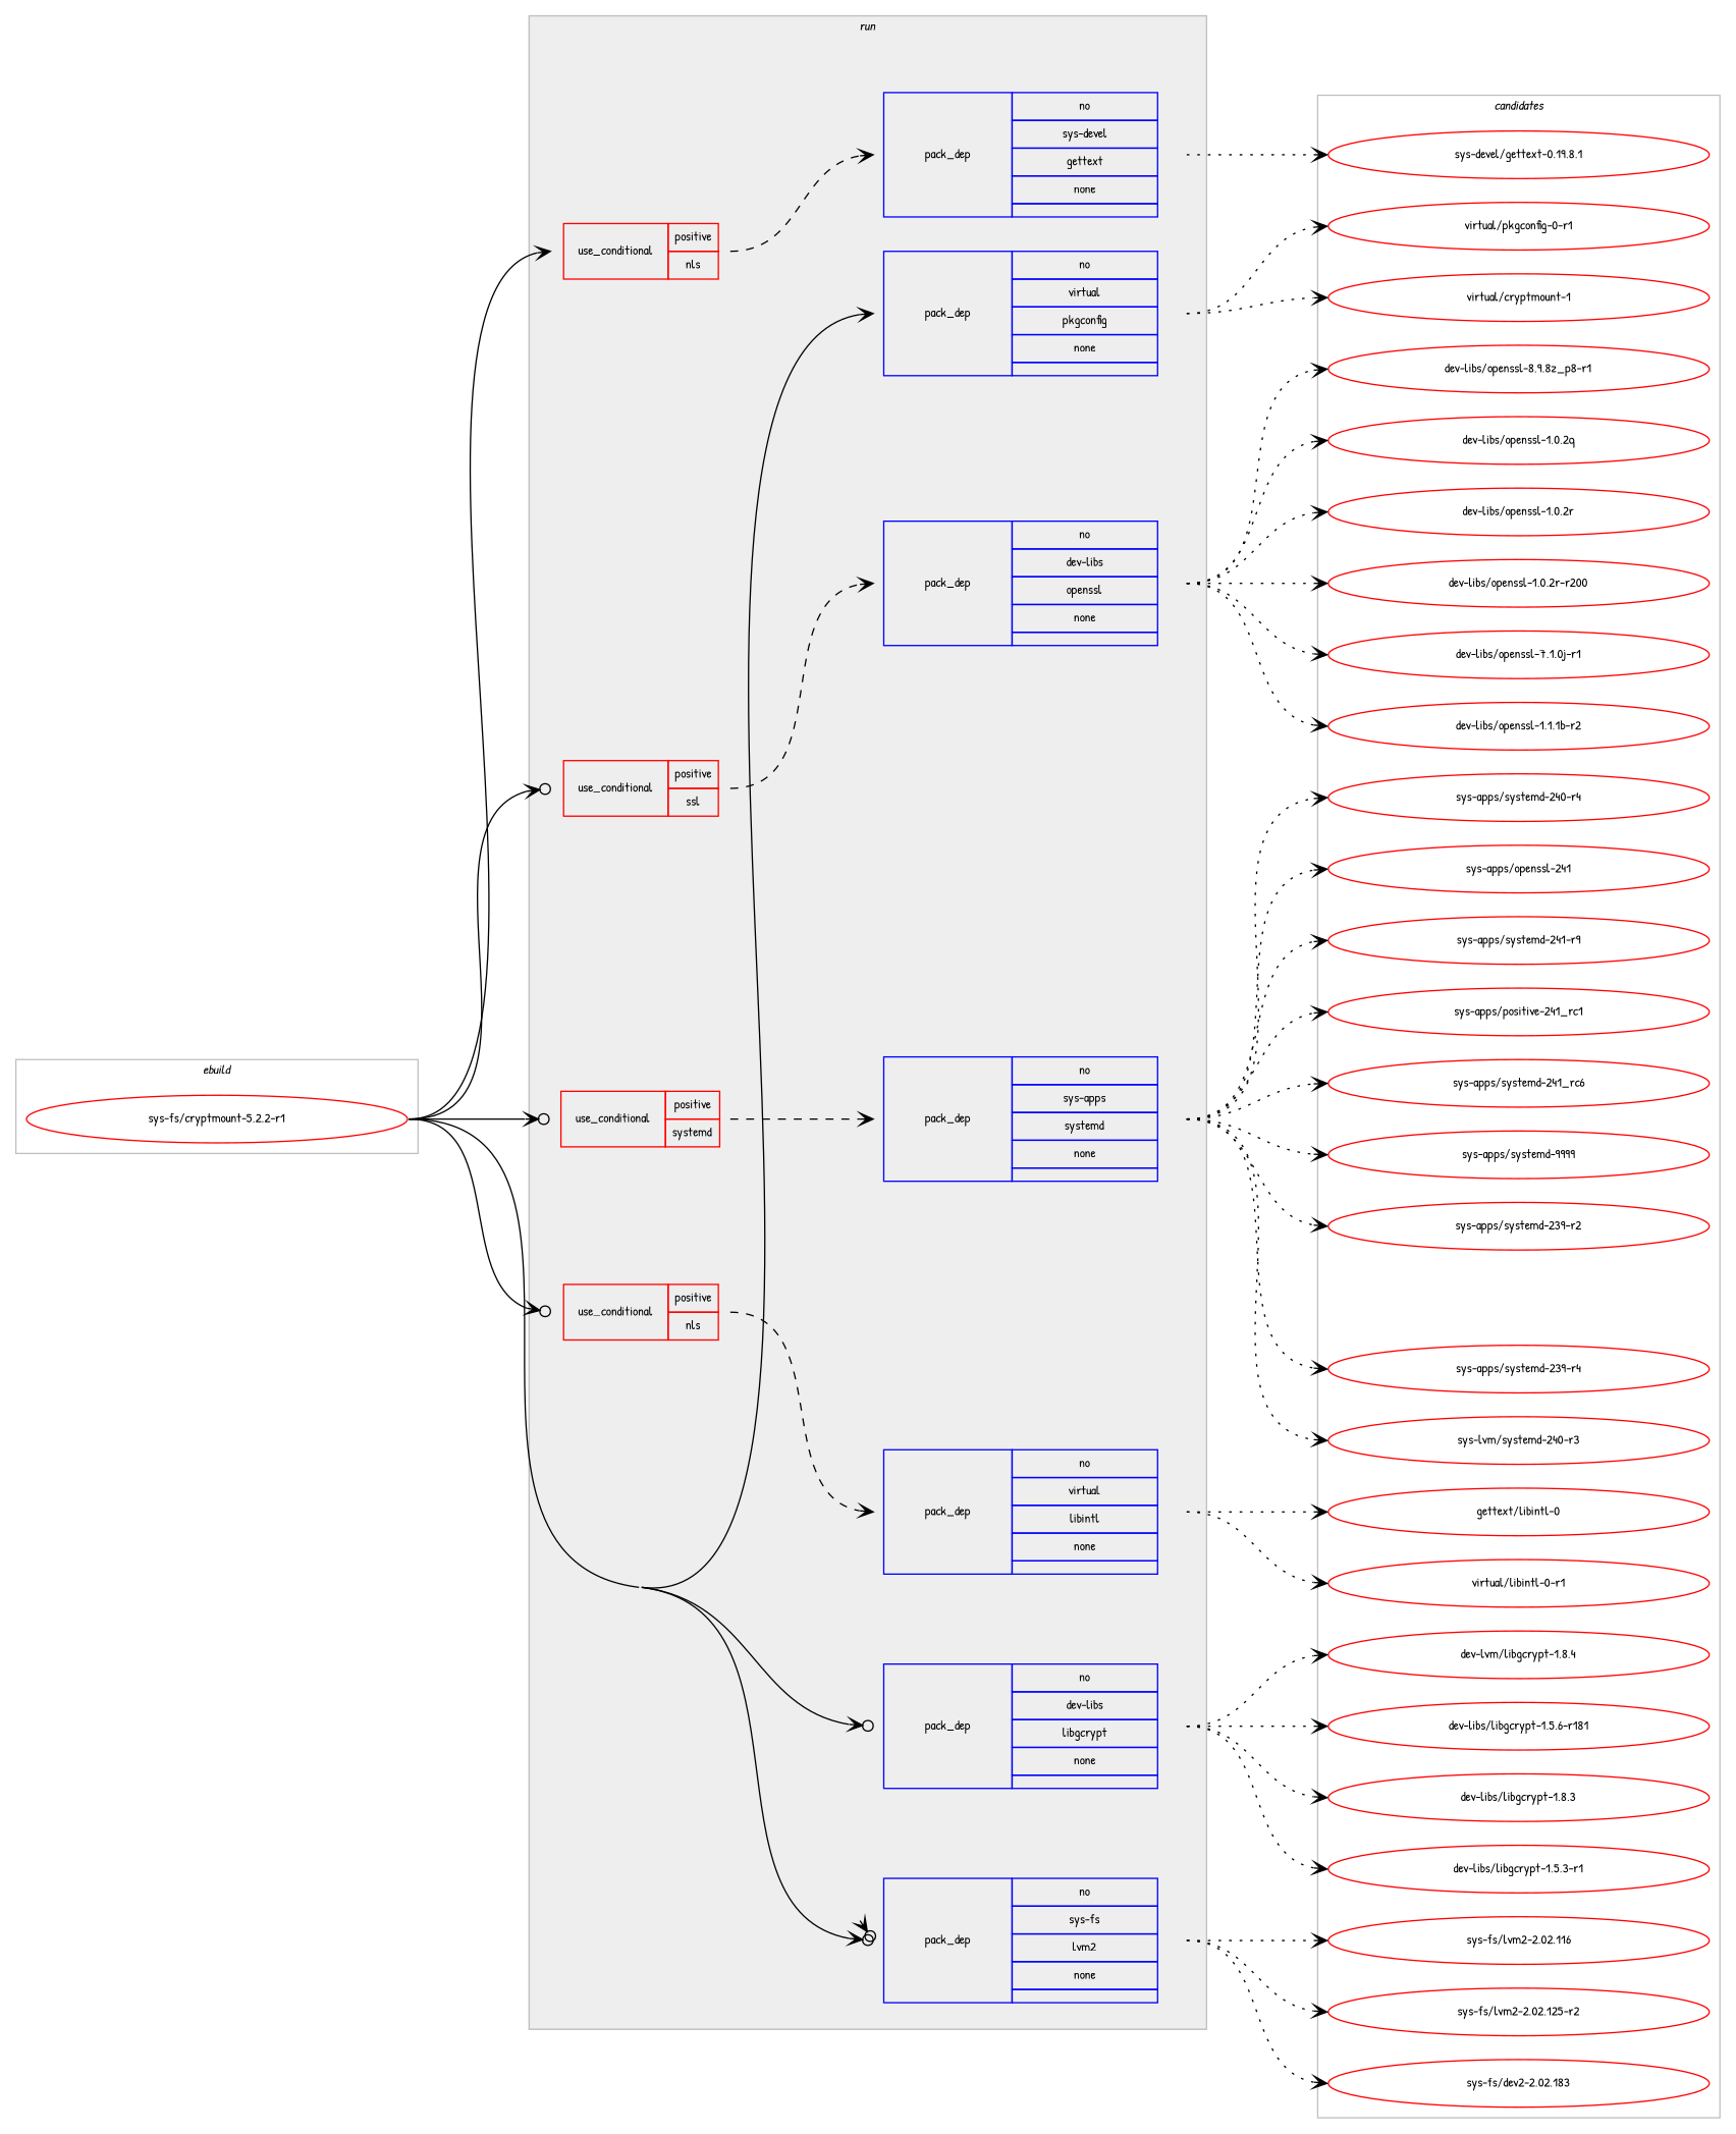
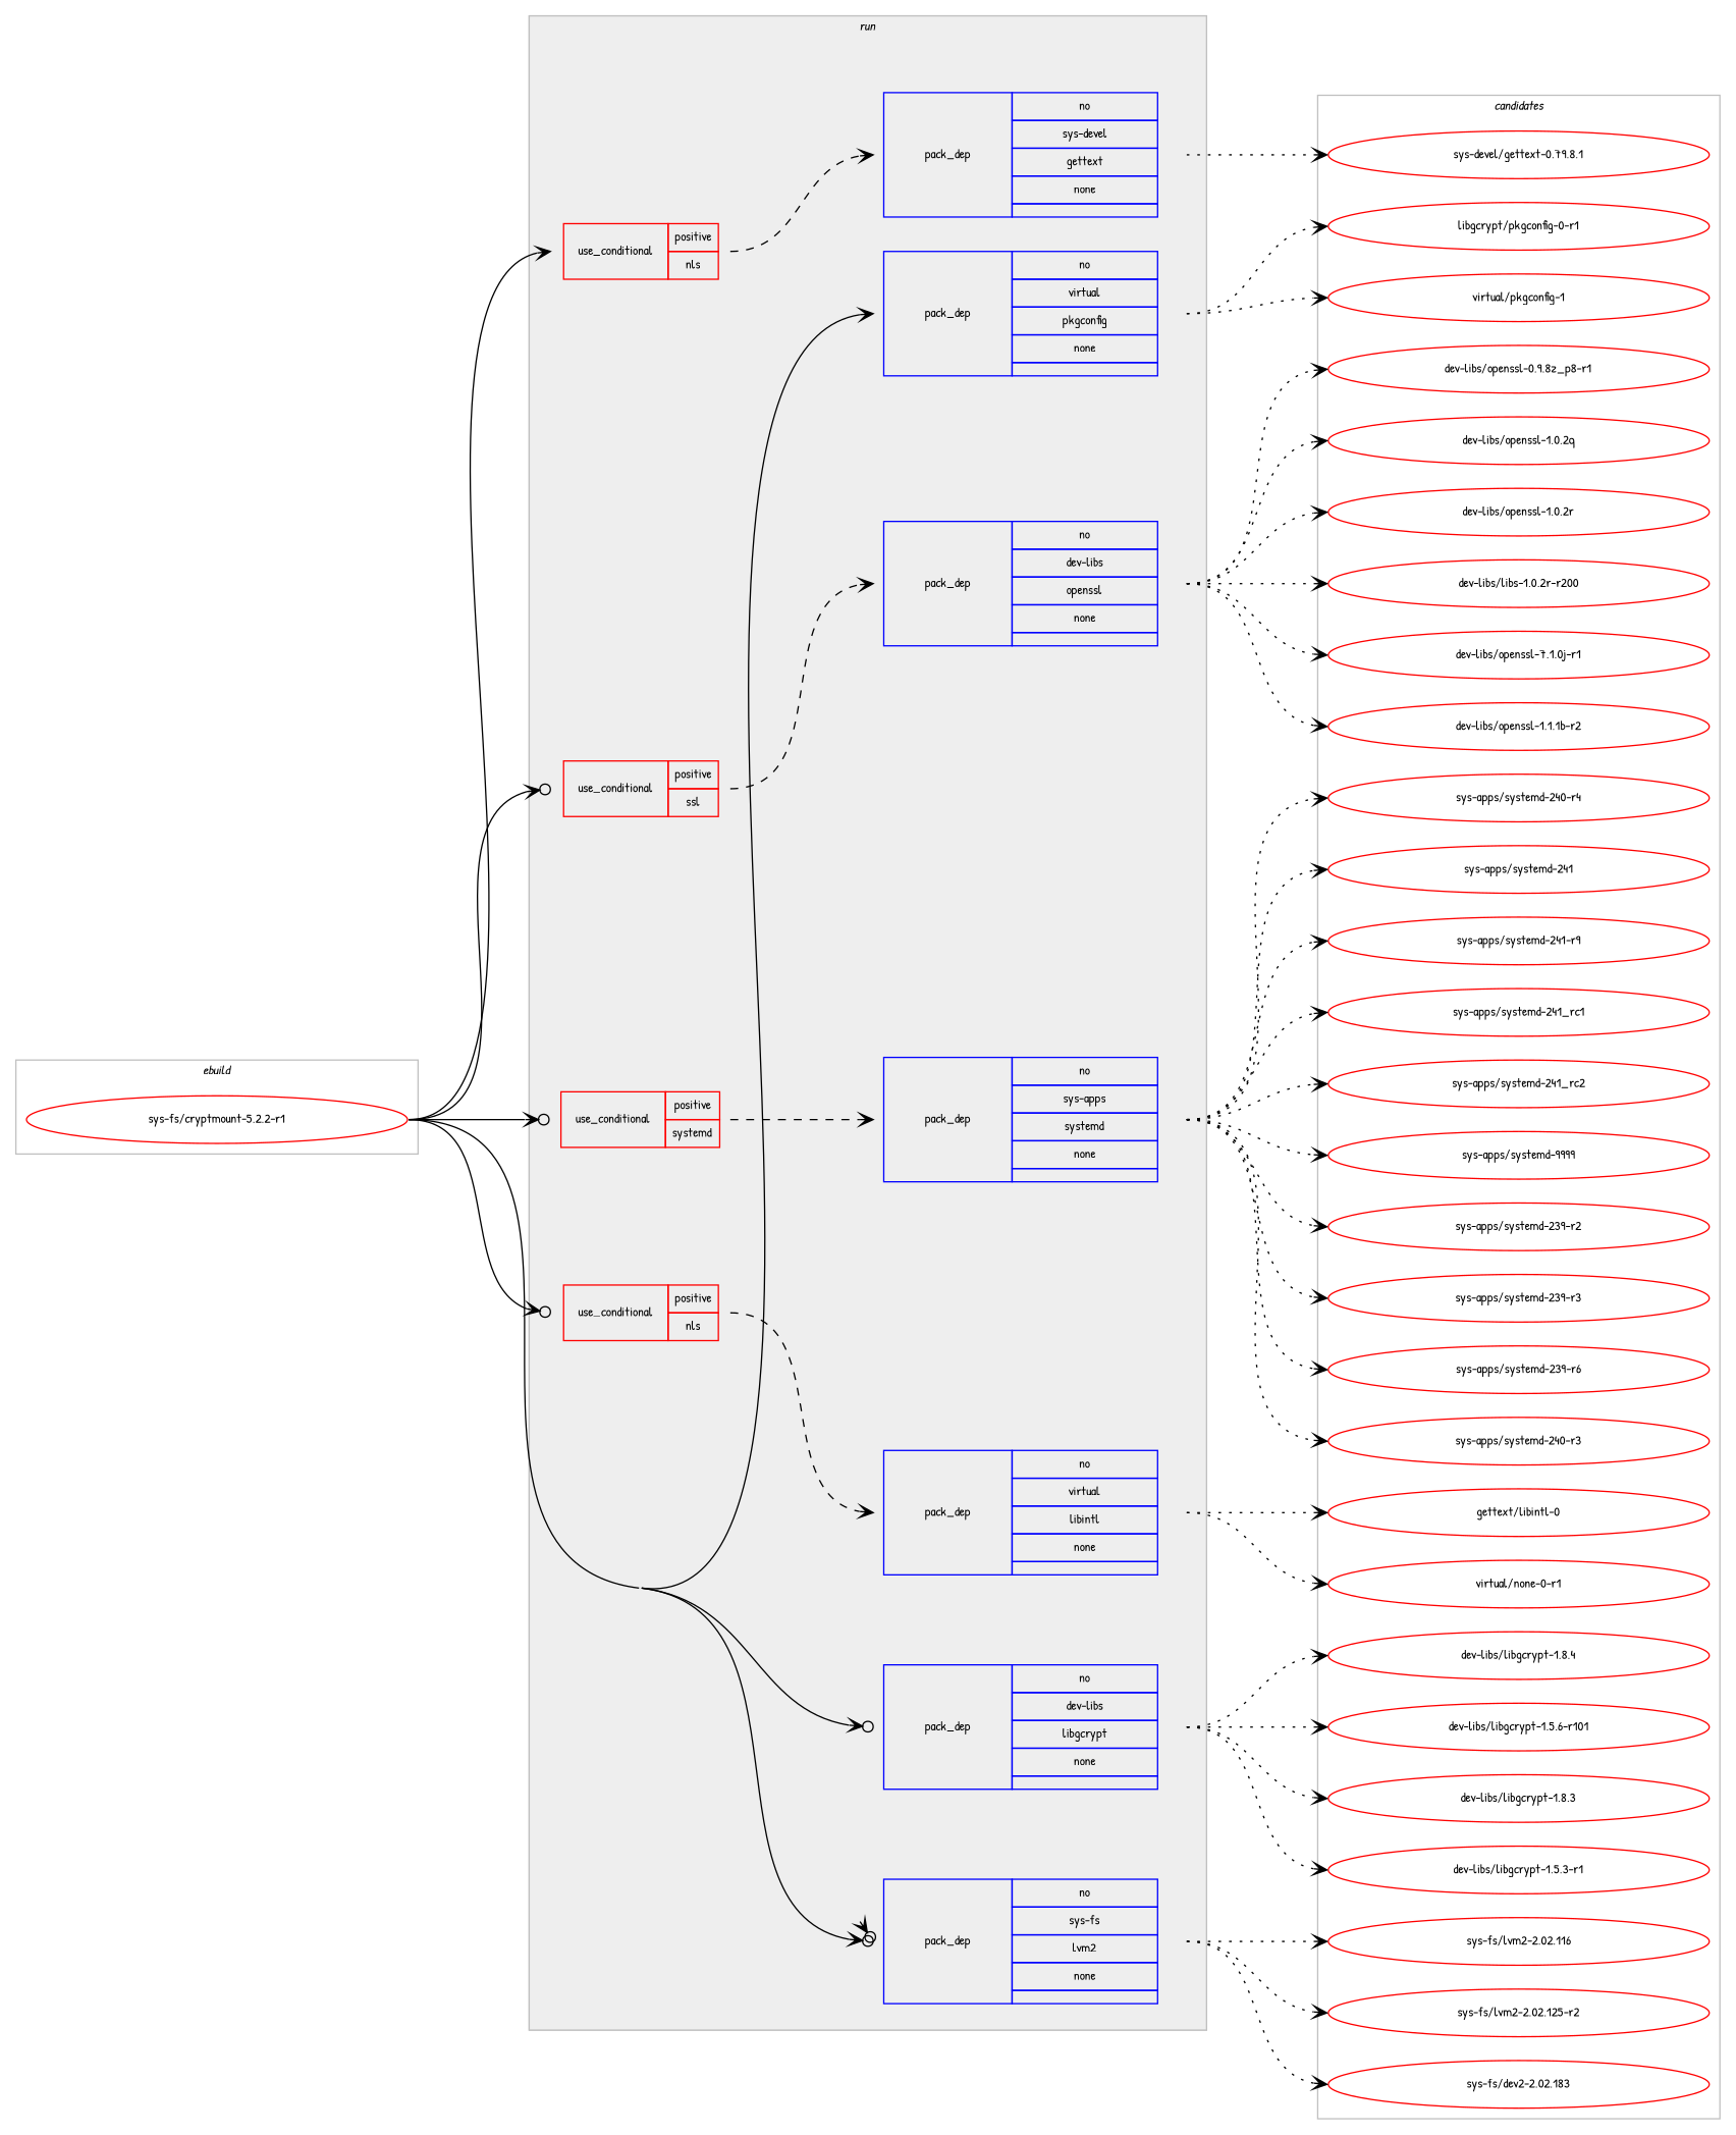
  digraph {
    compound=true
    concentrate=true
    fontname="Patrick Hand"
    fontsize=10
    newrank=true
    rankdir=LR
    ranksep=1.5
    node [color=red fontname="Patrick Hand" fontsize=10]
    edge [arrowhead=vee fontname="Patrick Hand" headport=w style=dotted tailport=e weight=100]
    n1 [label="sys-fs/cryptmount-5.2.2-r1" width=4]
    n2 [color=blue label=<<TABLE BORDER="0" CELLBORDER="1" CELLSPACING="0" CELLPADDING="4" WIDTH="220"><TR><TD ROWSPAN="6" CELLPADDING="30">pack_dep</TD></TR><TR><TD WIDTH="110">no</TD></TR><TR><TD>sys-devel</TD></TR><TR><TD>gettext</TD></TR><TR><TD>none</TD></TR><TR><TD></TD></TR></TABLE>> shape=none]
    n3 [label=<<TABLE BORDER="0" CELLBORDER="1" CELLSPACING="0" CELLPADDING="4"><TR><TD ROWSPAN="3" CELLPADDING="10">use_conditional</TD></TR><TR><TD>positive</TD></TR><TR><TD>nls</TD></TR></TABLE>> shape=none]
    n4 [color=blue label=<<TABLE BORDER="0" CELLBORDER="1" CELLSPACING="0" CELLPADDING="4" WIDTH="220"><TR><TD ROWSPAN="6" CELLPADDING="30">pack_dep</TD></TR><TR><TD WIDTH="110">no</TD></TR><TR><TD>virtual</TD></TR><TR><TD>pkgconfig</TD></TR><TR><TD>none</TD></TR><TR><TD></TD></TR></TABLE>> shape=none]
    n5 [color=blue label=<<TABLE BORDER="0" CELLBORDER="1" CELLSPACING="0" CELLPADDING="4" WIDTH="220"><TR><TD ROWSPAN="6" CELLPADDING="30">pack_dep</TD></TR><TR><TD WIDTH="110">no</TD></TR><TR><TD>virtual</TD></TR><TR><TD>libintl</TD></TR><TR><TD>none</TD></TR><TR><TD></TD></TR></TABLE>> shape=none]
    n6 [label=<<TABLE BORDER="0" CELLBORDER="1" CELLSPACING="0" CELLPADDING="4"><TR><TD ROWSPAN="3" CELLPADDING="10">use_conditional</TD></TR><TR><TD>positive</TD></TR><TR><TD>nls</TD></TR></TABLE>> shape=none]
    n7 [color=blue label=<<TABLE BORDER="0" CELLBORDER="1" CELLSPACING="0" CELLPADDING="4" WIDTH="220"><TR><TD ROWSPAN="6" CELLPADDING="30">pack_dep</TD></TR><TR><TD WIDTH="110">no</TD></TR><TR><TD>dev-libs</TD></TR><TR><TD>openssl</TD></TR><TR><TD>none</TD></TR><TR><TD></TD></TR></TABLE>> shape=none]
    n8 [label=<<TABLE BORDER="0" CELLBORDER="1" CELLSPACING="0" CELLPADDING="4"><TR><TD ROWSPAN="3" CELLPADDING="10">use_conditional</TD></TR><TR><TD>positive</TD></TR><TR><TD>ssl</TD></TR></TABLE>> shape=none]
    n9 [color=blue label=<<TABLE BORDER="0" CELLBORDER="1" CELLSPACING="0" CELLPADDING="4" WIDTH="220"><TR><TD ROWSPAN="6" CELLPADDING="30">pack_dep</TD></TR><TR><TD WIDTH="110">no</TD></TR><TR><TD>sys-apps</TD></TR><TR><TD>systemd</TD></TR><TR><TD>none</TD></TR><TR><TD></TD></TR></TABLE>> shape=none]
    n10 [label=<<TABLE BORDER="0" CELLBORDER="1" CELLSPACING="0" CELLPADDING="4"><TR><TD ROWSPAN="3" CELLPADDING="10">use_conditional</TD></TR><TR><TD>positive</TD></TR><TR><TD>systemd</TD></TR></TABLE>> shape=none]
    n11 [color=blue label=<<TABLE BORDER="0" CELLBORDER="1" CELLSPACING="0" CELLPADDING="4" WIDTH="220"><TR><TD ROWSPAN="6" CELLPADDING="30">pack_dep</TD></TR><TR><TD WIDTH="110">no</TD></TR><TR><TD>dev-libs</TD></TR><TR><TD>libgcrypt</TD></TR><TR><TD>none</TD></TR><TR><TD></TD></TR></TABLE>> shape=none]
    n12 [color=blue label=<<TABLE BORDER="0" CELLBORDER="1" CELLSPACING="0" CELLPADDING="4" WIDTH="220"><TR><TD ROWSPAN="6" CELLPADDING="30">pack_dep</TD></TR><TR><TD WIDTH="110">no</TD></TR><TR><TD>sys-fs</TD></TR><TR><TD>lvm2</TD></TR><TR><TD>none</TD></TR><TR><TD></TD></TR></TABLE>> shape=none]
-   n13 [label="sys-devel/gettext-0.19.8.1" width=4]
-   n14 [label="virtual/pkgconfig-0-r1" width=4]
-   n15 [label="virtual/cryptmount-1" width=4]
+   n13 [label="sys-devel/gettext-0.79.8.1" width=4]
+   n14 [label="libgcrypt/pkgconfig-0-r1" width=4]
+   n15 [label="virtual/pkgconfig-1" width=4]
    n16 [label="gettext/libintl-0" width=4]
-   n17 [label="virtual/libintl-0-r1" width=4]
-   n18 [label="dev-libs/openssl-8.9.8z_p8-r1" width=4]
+   n17 [label="virtual/none-0-r1" width=4]
+   n18 [label="dev-libs/openssl-0.9.8z_p8-r1" width=4]
    n19 [label="dev-libs/openssl-1.0.2q" width=4]
    n20 [label="dev-libs/openssl-1.0.2r" width=4]
-   n21 [label="dev-libs/openssl-1.0.2r-r200" width=4]
+   n21 [label="dev-libs/libs-1.0.2r-r200" width=4]
    n22 [label="dev-libs/openssl-7.1.0j-r1" width=4]
    n23 [label="dev-libs/openssl-1.1.1b-r2" width=4]
    n24 [label="sys-apps/systemd-239-r2" width=4]
-   n26 [label="sys-apps/systemd-239-r4" width=4]
-   n27 [label="sys-lvm/systemd-240-r3" width=4]
+   n25 [label="sys-apps/systemd-239-r3" width=4]
+   n26 [label="sys-apps/systemd-239-r6" width=4]
+   n27 [label="sys-apps/systemd-240-r3" width=4]
    n28 [label="sys-apps/systemd-240-r4" width=4]
-   n29 [label="sys-apps/openssl-241" width=4]
+   n29 [label="sys-apps/systemd-241" width=4]
    n30 [label="sys-apps/systemd-241-r9" width=4]
-   n31 [label="sys-apps/positive-241_rc1" width=4]
-   n32 [label="sys-apps/systemd-241_rc6" width=4]
+   n31 [label="sys-apps/systemd-241_rc1" width=4]
+   n32 [label="sys-apps/systemd-241_rc2" width=4]
    n33 [label="sys-apps/systemd-9999" width=4]
-   n34 [label="dev-libs/libgcrypt-1.5.6-r181" width=4]
+   n34 [label="dev-libs/libgcrypt-1.5.6-r101" width=4]
    n35 [label="dev-libs/libgcrypt-1.8.3" width=4]
    n36 [label="dev-libs/libgcrypt-1.5.3-r1" width=4]
-   n37 [label="dev-lvm/libgcrypt-1.8.4" width=4]
+   n37 [label="dev-libs/libgcrypt-1.8.4" width=4]
    n38 [label="sys-fs/lvm2-2.02.116" width=4]
    n39 [label="sys-fs/lvm2-2.02.125-r2" width=4]
    n40 [label="sys-fs/dev2-2.02.183" width=4]
    subgraph cluster_1 {
      color=gray
      label=<<i>ebuild</i>>
      rank=same
      n1
    }
    subgraph cluster_2 {
      color=gray
      label=<<i>dependencies</i>>
      subgraph cluster_3 {
        color=gray
        fillcolor="#eeeeee"
        label=<<i>compile</i>>
        style=filled
        subgraph sub_4 {
          color=gray
          fillcolor="#eeeeee"
          label=<<i>compile</i>>
          style=filled
          n3
          subgraph sub_5 {
            color=gray
            fillcolor="#eeeeee"
            label=<<i>compile</i>>
            style=filled
            n2
          }
        }
        subgraph sub_6 {
          color=gray
          fillcolor="#eeeeee"
          label=<<i>compile</i>>
          style=filled
          n4
        }
      }
      subgraph cluster_7 {
        color=gray
        fillcolor="#eeeeee"
        label=<<i>compile and run</i>>
        style=filled
        subgraph sub_8 {
          color=gray
          fillcolor="#eeeeee"
          label=<<i>compile and run</i>>
          style=filled
          n6
          subgraph sub_9 {
            color=gray
            fillcolor="#eeeeee"
            label=<<i>compile and run</i>>
            style=filled
            n5
          }
        }
        subgraph sub_10 {
          color=gray
          fillcolor="#eeeeee"
          label=<<i>compile and run</i>>
          style=filled
          n8
          subgraph sub_11 {
            color=gray
            fillcolor="#eeeeee"
            label=<<i>compile and run</i>>
            style=filled
            n7
          }
        }
        subgraph sub_12 {
          color=gray
          fillcolor="#eeeeee"
          label=<<i>compile and run</i>>
          style=filled
          n10
          subgraph sub_13 {
            color=gray
            fillcolor="#eeeeee"
            label=<<i>compile and run</i>>
            style=filled
            n9
          }
        }
        subgraph sub_14 {
          color=gray
          fillcolor="#eeeeee"
          label=<<i>compile and run</i>>
          style=filled
          n11
        }
        subgraph sub_15 {
          color=gray
          fillcolor="#eeeeee"
          label=<<i>compile and run</i>>
          style=filled
          n12
        }
      }
      subgraph cluster_16 {
        color=gray
        fillcolor="#eeeeee"
        label=<<i>run</i>>
        style=filled
      }
    }
    subgraph cluster_17 {
      color=gray
      label=<<i>candidates</i>>
      rank=same
      subgraph sub_18 {
        color=black
        label=<<i>candidates</i>>
        nodesep=1
        rank=same
        n13
      }
      subgraph sub_19 {
        color=black
        label=<<i>candidates</i>>
        nodesep=1
        rank=same
        n14
        n15
      }
      subgraph sub_20 {
        color=black
        label=<<i>candidates</i>>
        nodesep=1
        rank=same
        n16
        n17
      }
      subgraph sub_21 {
        color=black
        label=<<i>candidates</i>>
        nodesep=1
        rank=same
        n18
        n19
        n20
        n21
        n22
        n23
      }
      subgraph sub_22 {
        color=black
        label=<<i>candidates</i>>
        nodesep=1
        rank=same
        n24
+       n25
        n26
        n27
        n28
        n29
        n30
        n31
        n32
        n33
      }
      subgraph sub_23 {
        color=black
        label=<<i>candidates</i>>
        nodesep=1
        rank=same
        n34
        n35
        n36
        n37
      }
      subgraph sub_24 {
        color=black
        label=<<i>candidates</i>>
        nodesep=1
        rank=same
        n38
        n39
        n40
      }
    }
    n1 -> n3 [style=solid weight=20]
    n1 -> n4 [style=solid weight=20]
    n1 -> n6 [arrowhead=odotvee style=solid weight=20]
    n1 -> n8 [arrowhead=odotvee style=solid weight=20]
    n1 -> n10 [arrowhead=odotvee style=solid weight=20]
    n1 -> n11 [arrowhead=odotvee style=solid weight=20]
    n1 -> n12 [arrowhead=odotvee style=solid weight=20]
    n2 -> n13
    n3 -> n2 [style=dashed weight=20]
    n4 -> n14
    n4 -> n15
    n5 -> n16
    n5 -> n17
    n6 -> n5 [style=dashed weight=20]
    n7 -> n18
    n7 -> n19
    n7 -> n20
    n7 -> n21
    n7 -> n22
    n7 -> n23
    n8 -> n7 [style=dashed weight=20]
    n9 -> n24
+   n9 -> n25
    n9 -> n26
    n9 -> n27
    n9 -> n28
    n9 -> n29
    n9 -> n30
    n9 -> n31
    n9 -> n32
    n9 -> n33
    n10 -> n9 [style=dashed weight=20]
    n11 -> n34
    n11 -> n35
    n11 -> n36
    n11 -> n37
    n12 -> n38
    n12 -> n39
    n12 -> n40
  }
